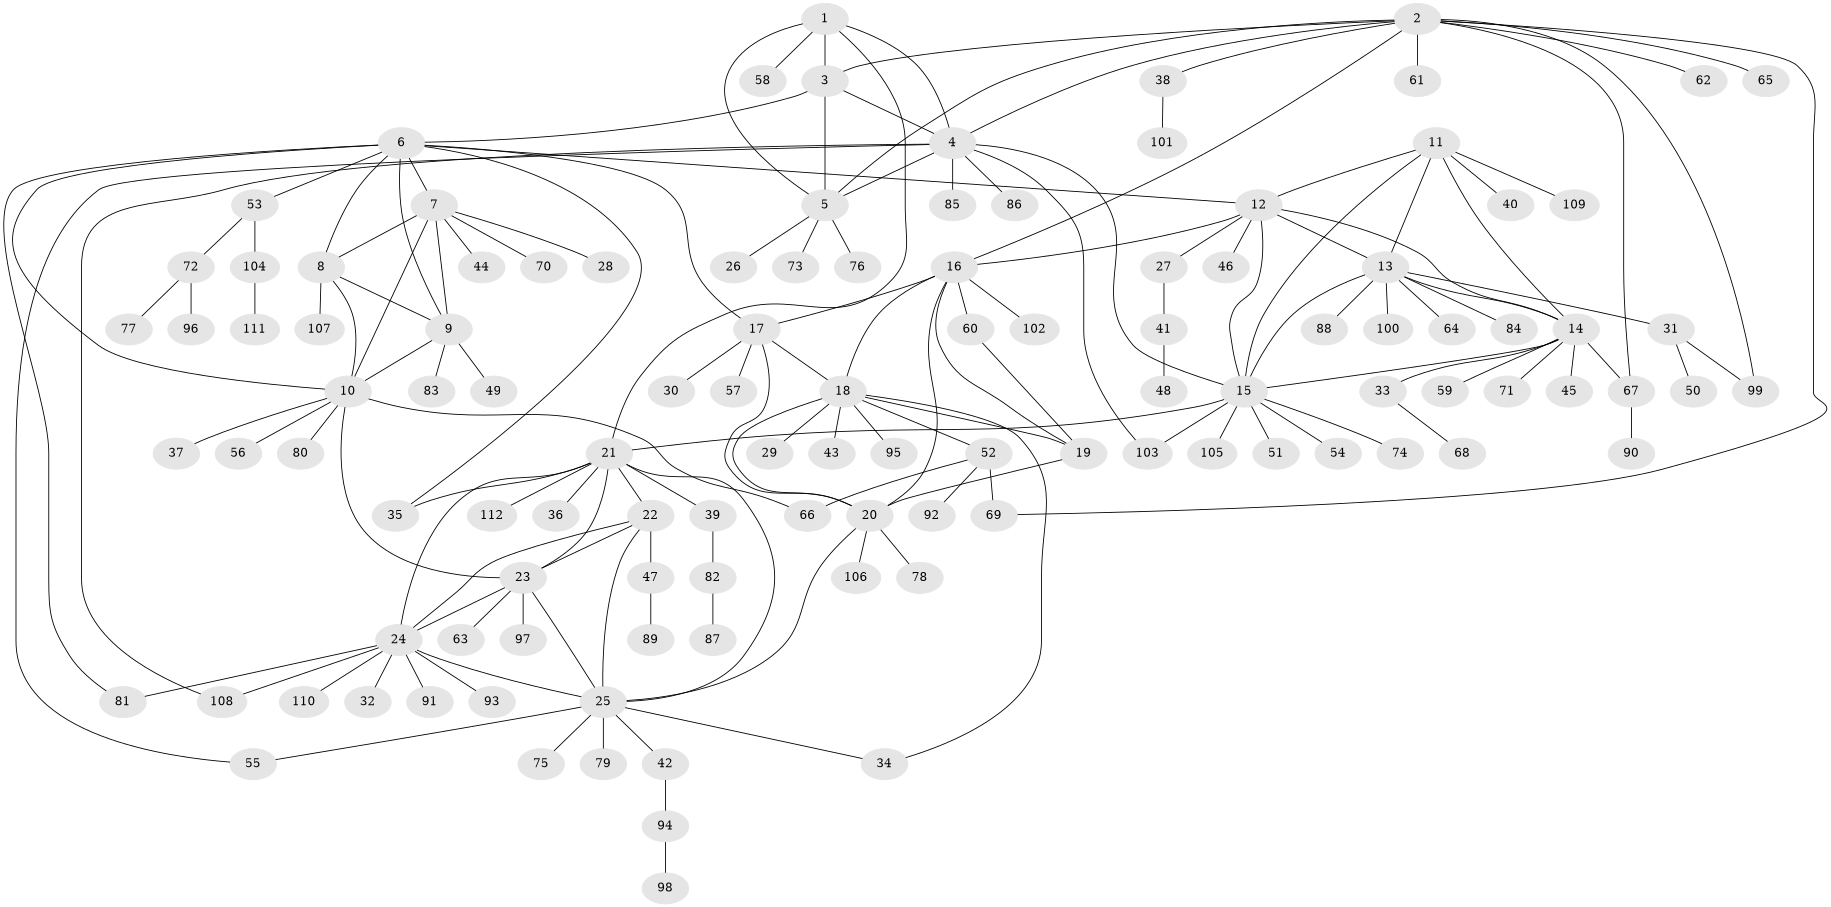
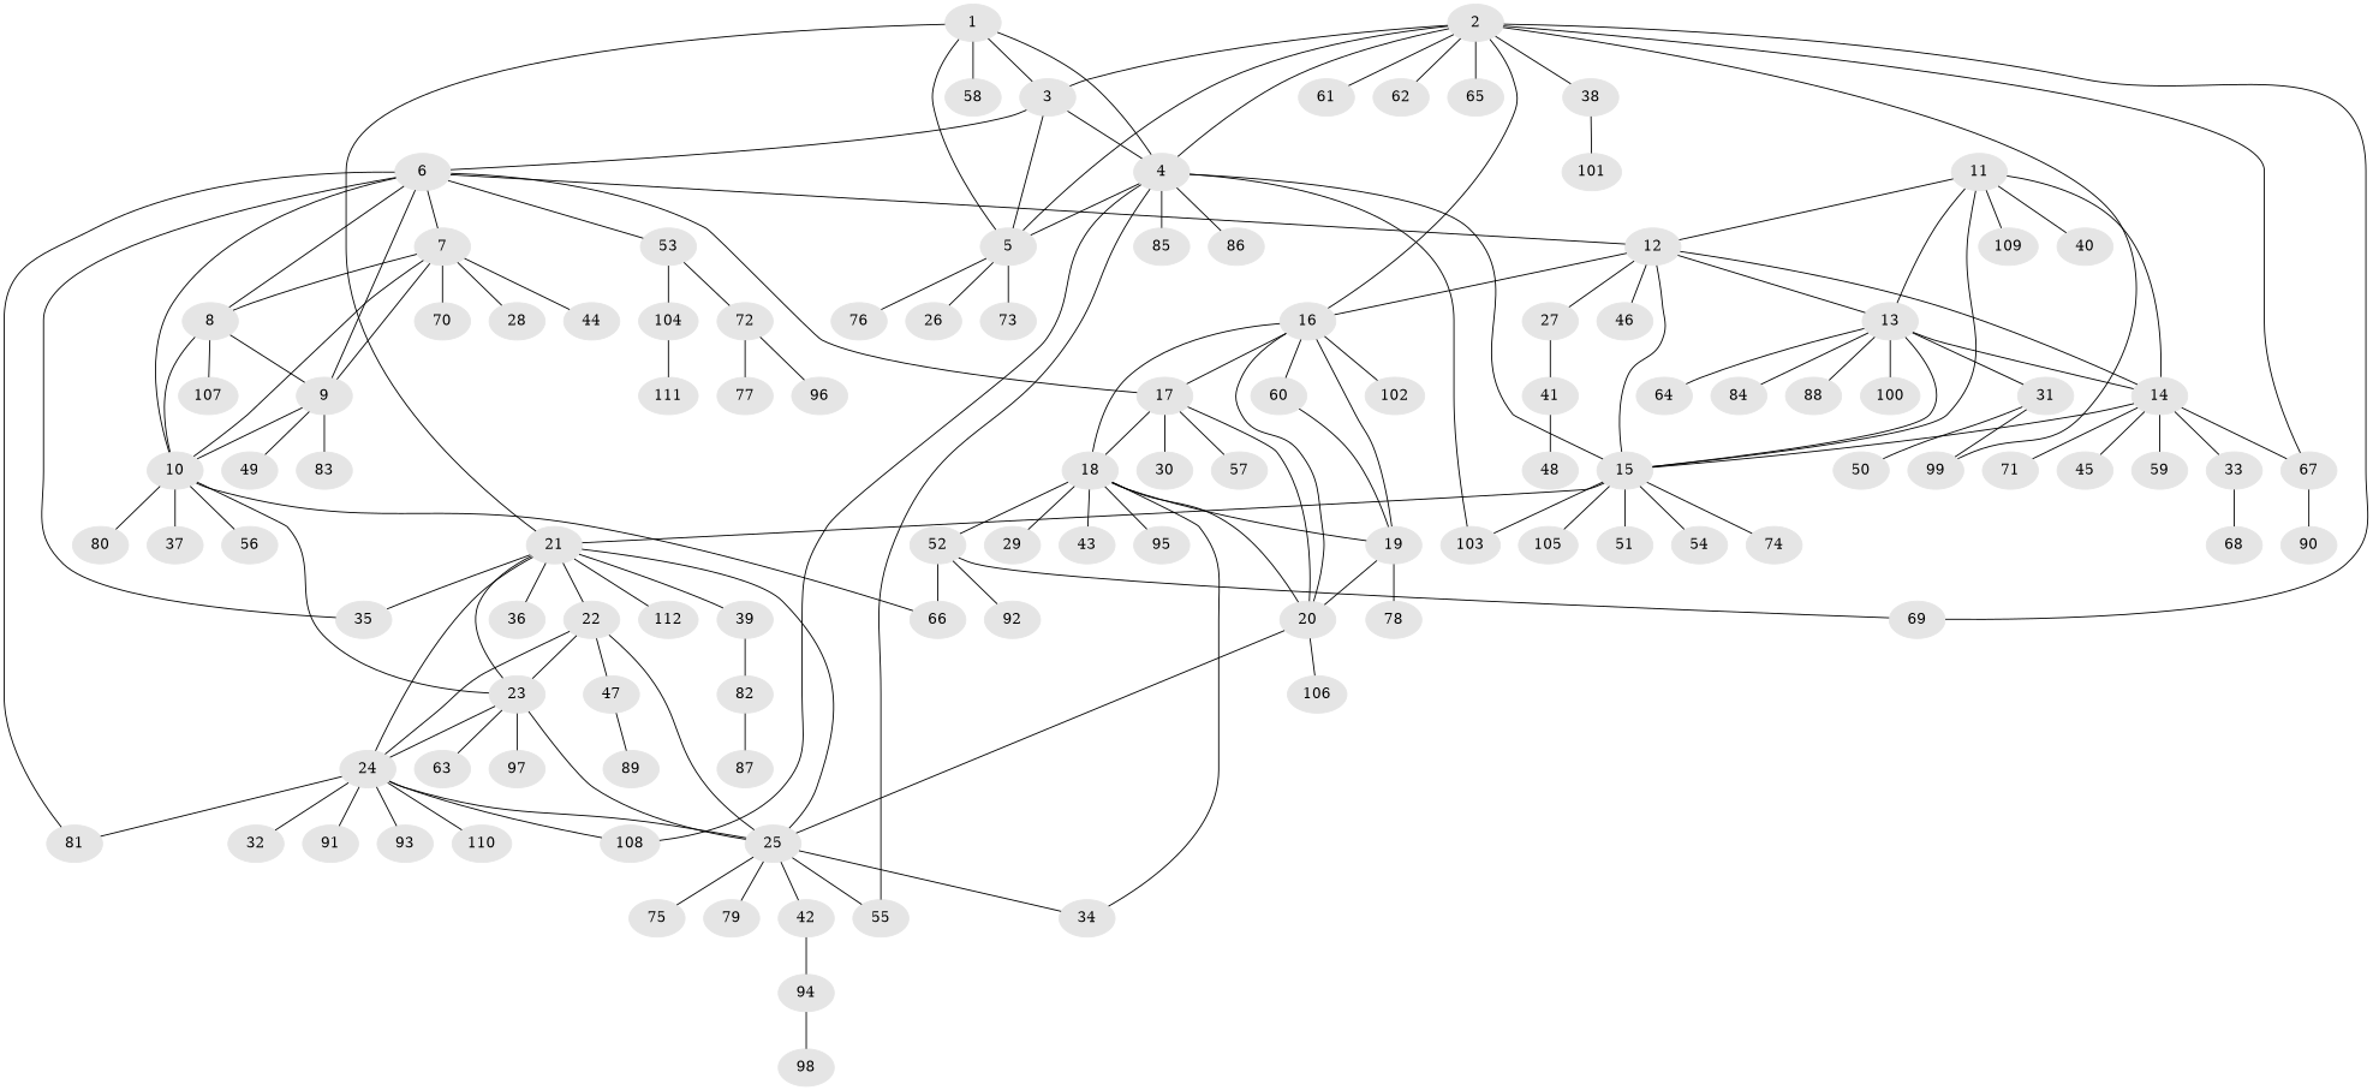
  graph {
    node [color=gray90 style=filled]
    1
    3
    4
    5
    21
    58
    2
    16
    38
    61
    62
    65
    67
    69
    99
    6
    15
    55
    85
    86
    103
    108
    26
    73
    76
    35
    23
    25
    22
    24
    36
    39
    112
    17
    18
    19
    20
    60
    102
    101
    90
    7
    8
    9
    10
    12
    53
    81
    51
    54
    74
    105
    28
    44
    70
    107
    49
    83
    37
    56
    66
    80
    13
    14
    27
    46
    30
    57
    72
    104
    63
    97
    11
    40
    109
    31
    64
    84
    88
    100
    33
    45
    59
    71
    41
    50
    68
    29
    34
    43
    52
    95
    78
    106
    92
    42
    75
    79
    47
    32
    91
    93
    110
    82
    89
    94
    48
    87
    98
    77
    96
    111
    1 -- 3
    1 -- 4
    1 -- 5
    1 -- 21
    1 -- 58
    3 -- 4
    3 -- 5
    3 -- 6
    4 -- 5
    4 -- 15
    4 -- 55
    4 -- 85
    4 -- 86
    4 -- 103
    4 -- 108
    5 -- 26
    5 -- 73
    5 -- 76
    21 -- 35
    21 -- 23
    21 -- 25
    21 -- 22
    21 -- 24
    21 -- 36
    21 -- 39
    21 -- 112
    2 -- 3
    2 -- 4
    2 -- 5
    2 -- 16
    2 -- 38
    2 -- 61
    2 -- 62
    2 -- 65
    2 -- 67
    2 -- 69
    2 -- 99
    16 -- 17
    16 -- 18
    16 -- 19
    16 -- 20
    16 -- 60
    16 -- 102
    38 -- 101
    67 -- 90
    6 -- 35
    6 -- 17
    6 -- 7
    6 -- 8
    6 -- 9
    6 -- 10
    6 -- 12
    6 -- 53
    6 -- 81
    15 -- 21
    15 -- 103
    15 -- 51
    15 -- 54
    15 -- 74
    15 -- 105
    23 -- 25
    23 -- 24
    23 -- 63
    23 -- 97
    25 -- 55
    25 -- 34
    25 -- 42
    25 -- 75
    25 -- 79
    22 -- 23
    22 -- 25
    22 -- 24
    22 -- 47
    24 -- 108
    24 -- 25
    24 -- 81
    24 -- 32
    24 -- 91
    24 -- 93
    24 -- 110
    39 -- 82
    17 -- 18
    17 -- 20
    17 -- 30
    17 -- 57
    18 -- 19
    18 -- 20
    18 -- 29
    18 -- 34
    18 -- 43
    18 -- 52
    18 -- 95
    19 -- 20
-   20 -- 78
+   19 -- 78
    20 -- 25
    20 -- 106
    60 -- 19
    7 -- 8
    7 -- 9
    7 -- 10
    7 -- 28
    7 -- 44
    7 -- 70
    8 -- 9
    8 -- 10
    8 -- 107
    9 -- 10
    9 -- 49
    9 -- 83
    10 -- 23
    10 -- 37
    10 -- 56
    10 -- 66
    10 -- 80
    12 -- 16
    12 -- 15
    12 -- 13
    12 -- 14
    12 -- 27
    12 -- 46
    53 -- 72
    53 -- 104
    13 -- 15
    13 -- 14
    13 -- 31
    13 -- 64
    13 -- 84
    13 -- 88
    13 -- 100
    14 -- 67
    14 -- 15
    14 -- 33
    14 -- 45
    14 -- 59
    14 -- 71
    27 -- 41
    72 -- 77
    72 -- 96
    104 -- 111
    11 -- 15
    11 -- 12
    11 -- 13
    11 -- 14
    11 -- 40
    11 -- 109
    31 -- 99
    31 -- 50
    33 -- 68
    41 -- 48
    52 -- 69
    52 -- 66
    52 -- 92
    42 -- 94
    47 -- 89
    82 -- 87
    94 -- 98
  }
